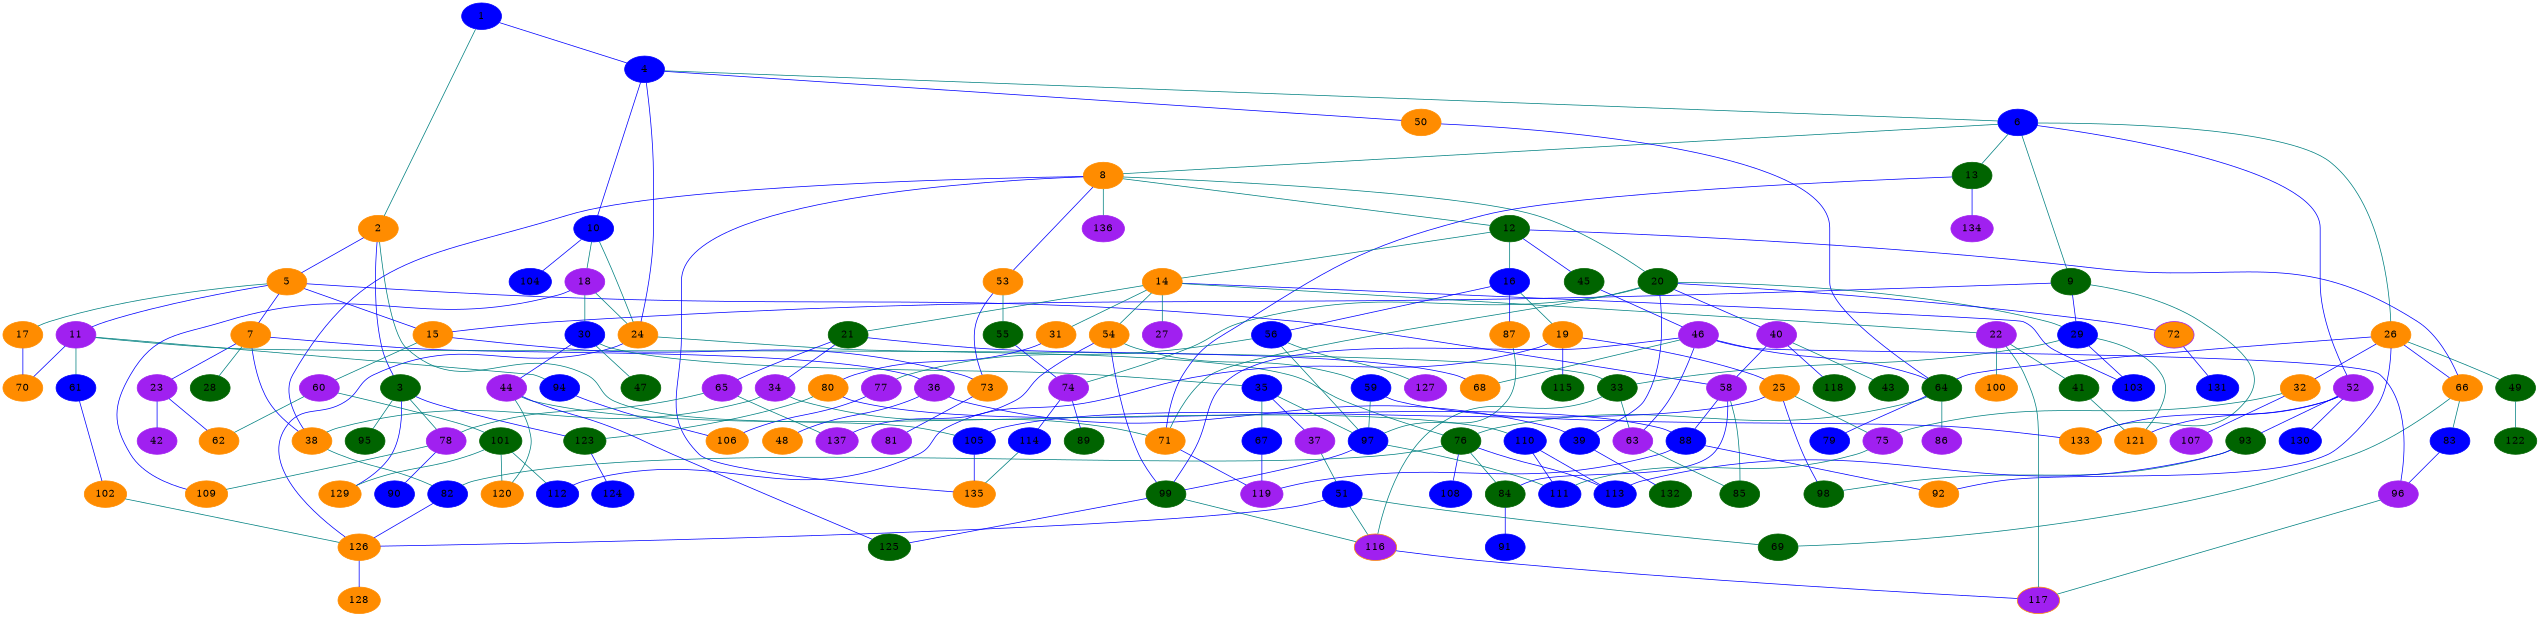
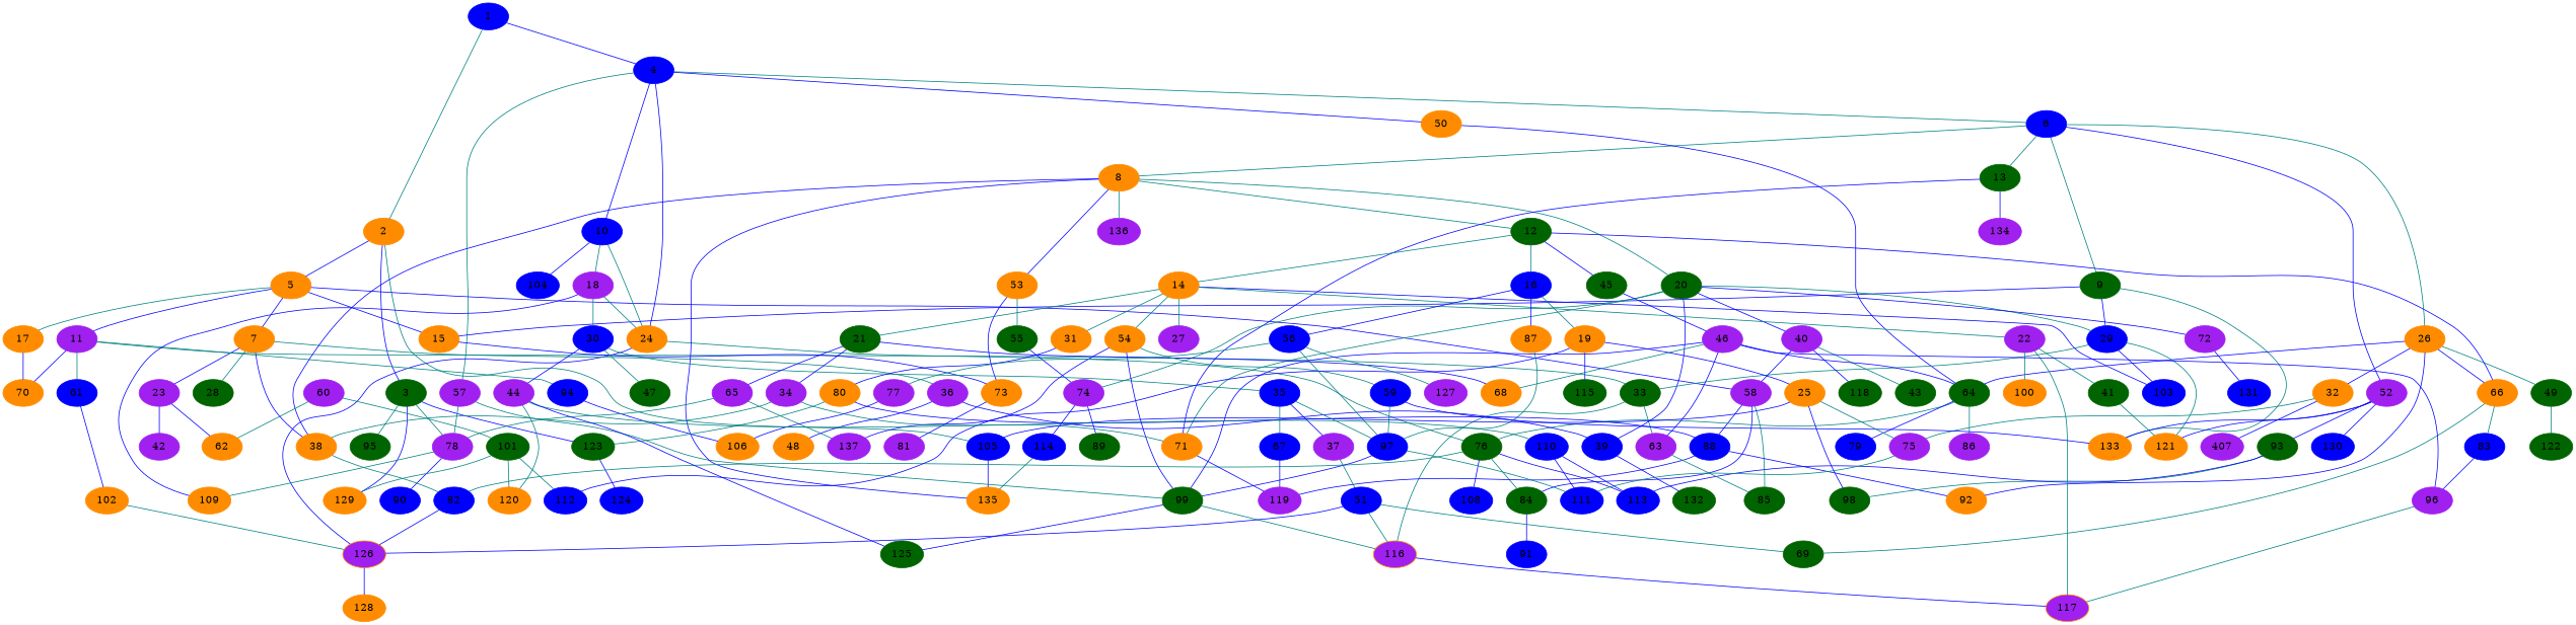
  graph {
    node [color=darkorange style=filled]
    edge [color=blue]
    1 [color=blue]
    2
    4 [color=blue]
    3 [color=darkgreen]
    5
    105 [color=blue]
    6 [color=blue]
    10 [color=blue]
    24
    50
+   57 [color=purple]
    78 [color=purple]
    95 [color=darkgreen]
    123 [color=darkgreen]
    129
    7
    11 [color=purple]
    15
    17
    58 [color=purple]
    135
    109
    90 [color=blue]
    124 [color=blue]
    8
    9 [color=darkgreen]
    13 [color=darkgreen]
    26
    52 [color=purple]
    18 [color=purple]
    104 [color=blue]
    76 [color=darkgreen]
-   126
+   126 [fillcolor=purple]
    64 [color=darkgreen]
    99 [color=darkgreen]
    23 [color=purple]
    28 [color=darkgreen]
    36 [color=purple]
    38
    33 [color=darkgreen]
    61 [color=blue]
    70
    94 [color=blue]
    60 [color=purple]
    73
    84 [color=darkgreen]
    85 [color=darkgreen]
    88 [color=blue]
    12 [color=darkgreen]
    20 [color=darkgreen]
    53
    136 [color=purple]
    29 [color=blue]
    133
    71
    134 [color=purple]
    66
    32
    49 [color=darkgreen]
    92
    121
    93 [color=darkgreen]
    130 [color=blue]
    42 [color=purple]
    62
    39 [color=blue]
    48
    82 [color=blue]
    14
    16 [color=blue]
    45 [color=darkgreen]
    40 [color=purple]
-   72 [color=purple fillcolor=darkorange]
+   72 [color=purple]
    74 [color=purple]
    55 [color=darkgreen]
    103 [color=blue]
    30 [color=blue]
    63 [color=purple]
    116 [fillcolor=purple]
    102
    106
    21 [color=darkgreen]
    22 [color=purple]
    27 [color=purple]
    31
    54
    19
    56 [color=blue]
    87
    46 [color=purple]
    69 [color=darkgreen]
    83 [color=blue]
    119 [color=purple]
    34 [color=purple]
    65 [color=purple]
    68
    41 [color=darkgreen]
    100
    117 [fillcolor=purple]
    80
    59 [color=blue]
    137 [color=purple]
    101 [color=darkgreen]
    81 [color=purple]
    25
    112 [color=blue]
    115 [color=darkgreen]
    97 [color=blue]
    77 [color=purple]
    127 [color=purple]
    35 [color=blue]
    44 [color=purple]
    47 [color=darkgreen]
    75 [color=purple]
    98 [color=darkgreen]
    132 [color=darkgreen]
    43 [color=darkgreen]
    118 [color=darkgreen]
    131 [color=blue]
    89 [color=darkgreen]
    114 [color=blue]
    108 [color=blue]
    113 [color=blue]
    128
    111 [color=blue]
-   107 [color=purple]
+   107 [color=purple label=407]
    122 [color=darkgreen]
    79 [color=blue]
    86 [color=purple]
    37 [color=purple]
    67 [color=blue]
    110 [color=blue]
    120
    125 [color=darkgreen]
    51 [color=blue]
    96 [color=purple]
    91 [color=blue]
    1 -- 2 [color=teal]
    1 -- 4
    2 -- 3
    2 -- 5
    2 -- 105 [color=teal]
    4 -- 6 [color=teal]
    4 -- 10
    4 -- 24
    4 -- 50
+   4 -- 57 [color=teal]
    3 -- 78 [color=teal]
    3 -- 95 [color=teal]
    3 -- 123
    3 -- 129
    5 -- 7
    5 -- 11
    5 -- 15
    5 -- 17 [color=teal]
    5 -- 58
    105 -- 135
    6 -- 8 [color=teal]
    6 -- 9 [color=teal]
    6 -- 13 [color=teal]
    6 -- 26 [color=teal]
    6 -- 52
    10 -- 24 [color=teal]
    10 -- 18 [color=teal]
    10 -- 104
    24 -- 76 [color=teal]
    24 -- 126
    50 -- 64
+   57 -- 78 [color=teal]
+   57 -- 99 [color=teal]
    78 -- 109 [color=teal]
    78 -- 90
    123 -- 124
    7 -- 23
    7 -- 28 [color=teal]
-   7 -- 36
+   7 -- 36 [color=teal]
    7 -- 38
    11 -- 33 [color=teal]
    11 -- 61 [color=teal]
    11 -- 70
    11 -- 94 [color=teal]
-   15 -- 60 [color=teal]
    15 -- 73
    17 -- 70
    58 -- 84
    58 -- 85 [color=teal]
    58 -- 88
    8 -- 135
    8 -- 38
    8 -- 12 [color=teal]
    8 -- 20 [color=teal]
    8 -- 53
    8 -- 136 [color=teal]
    9 -- 15
    9 -- 29
    9 -- 133 [color=teal]
    13 -- 71
    13 -- 134
    26 -- 64
    26 -- 66
    26 -- 32
    26 -- 49 [color=teal]
    26 -- 92
    52 -- 133
    52 -- 121
    52 -- 93
    52 -- 130
    18 -- 24 [color=teal]
    18 -- 109
    18 -- 30 [color=teal]
    76 -- 84 [color=teal]
    76 -- 82 [color=teal]
    76 -- 108
    76 -- 113
    126 -- 128
    64 -- 76 [color=teal]
    64 -- 79
    64 -- 86 [color=teal]
    99 -- 116 [color=teal]
    99 -- 125
    23 -- 42
    23 -- 62
    36 -- 39
    36 -- 48
    38 -- 82 [color=teal]
    33 -- 63 [color=teal]
    33 -- 116 [color=teal]
    61 -- 102
    94 -- 106
    60 -- 62 [color=teal]
    60 -- 101 [color=teal]
    73 -- 81
    84 -- 91
    88 -- 92
    88 -- 119
    12 -- 66
    12 -- 14 [color=teal]
    12 -- 16 [color=teal]
    12 -- 45
    20 -- 29 [color=teal]
    20 -- 71 [color=teal]
    20 -- 39
    20 -- 40
    20 -- 72
    20 -- 74 [color=teal]
    53 -- 73
    53 -- 55 [color=teal]
    29 -- 33 [color=teal]
    29 -- 121 [color=teal]
    29 -- 103
    71 -- 119
    66 -- 69 [color=teal]
    66 -- 83 [color=teal]
    32 -- 75 [color=teal]
    32 -- 107
    49 -- 122 [color=teal]
    93 -- 98 [color=teal]
    93 -- 113
    39 -- 132
    82 -- 126
    14 -- 103
    14 -- 21 [color=teal]
    14 -- 22 [color=teal]
    14 -- 27 [color=teal]
    14 -- 31 [color=teal]
    14 -- 54 [color=teal]
    16 -- 19 [color=teal]
    16 -- 56
    16 -- 87
    45 -- 46
    40 -- 58
    40 -- 43 [color=teal]
    40 -- 118
    72 -- 131
    74 -- 89
    74 -- 114
    55 -- 74
    30 -- 35 [color=teal]
    30 -- 44
    30 -- 47 [color=teal]
    63 -- 85 [color=teal]
    116 -- 117
    102 -- 126 [color=teal]
    21 -- 34
    21 -- 65
    21 -- 68
    22 -- 41 [color=teal]
    22 -- 100 [color=teal]
    22 -- 117 [color=teal]
    31 -- 80
    54 -- 99
    54 -- 59 [color=teal]
    54 -- 137
    19 -- 25
    19 -- 112
    19 -- 115
    56 -- 97 [color=teal]
    56 -- 77 [color=teal]
    56 -- 127 [color=teal]
    87 -- 97 [color=teal]
    46 -- 64
    46 -- 99
    46 -- 63
    46 -- 68 [color=teal]
    46 -- 96
    83 -- 96
    34 -- 38 [color=teal]
    34 -- 71 [color=teal]
    65 -- 78 [color=teal]
    65 -- 137 [color=teal]
    41 -- 121 [color=teal]
    80 -- 123 [color=teal]
    80 -- 88
    59 -- 133
    59 -- 97 [color=teal]
    101 -- 129 [color=teal]
    101 -- 112 [color=teal]
    101 -- 120 [color=teal]
    25 -- 105
    25 -- 75 [color=teal]
    25 -- 98
    97 -- 99
    97 -- 111 [color=teal]
    77 -- 106
    35 -- 97 [color=teal]
    35 -- 37
    35 -- 67 [color=teal]
    44 -- 110 [color=teal]
    44 -- 120 [color=teal]
    44 -- 125
    75 -- 111 [color=teal]
    114 -- 135 [color=teal]
    37 -- 51 [color=teal]
    67 -- 119
    110 -- 113
    110 -- 111
    51 -- 126
    51 -- 116 [color=teal]
    51 -- 69 [color=teal]
    96 -- 117 [color=teal]
  }
